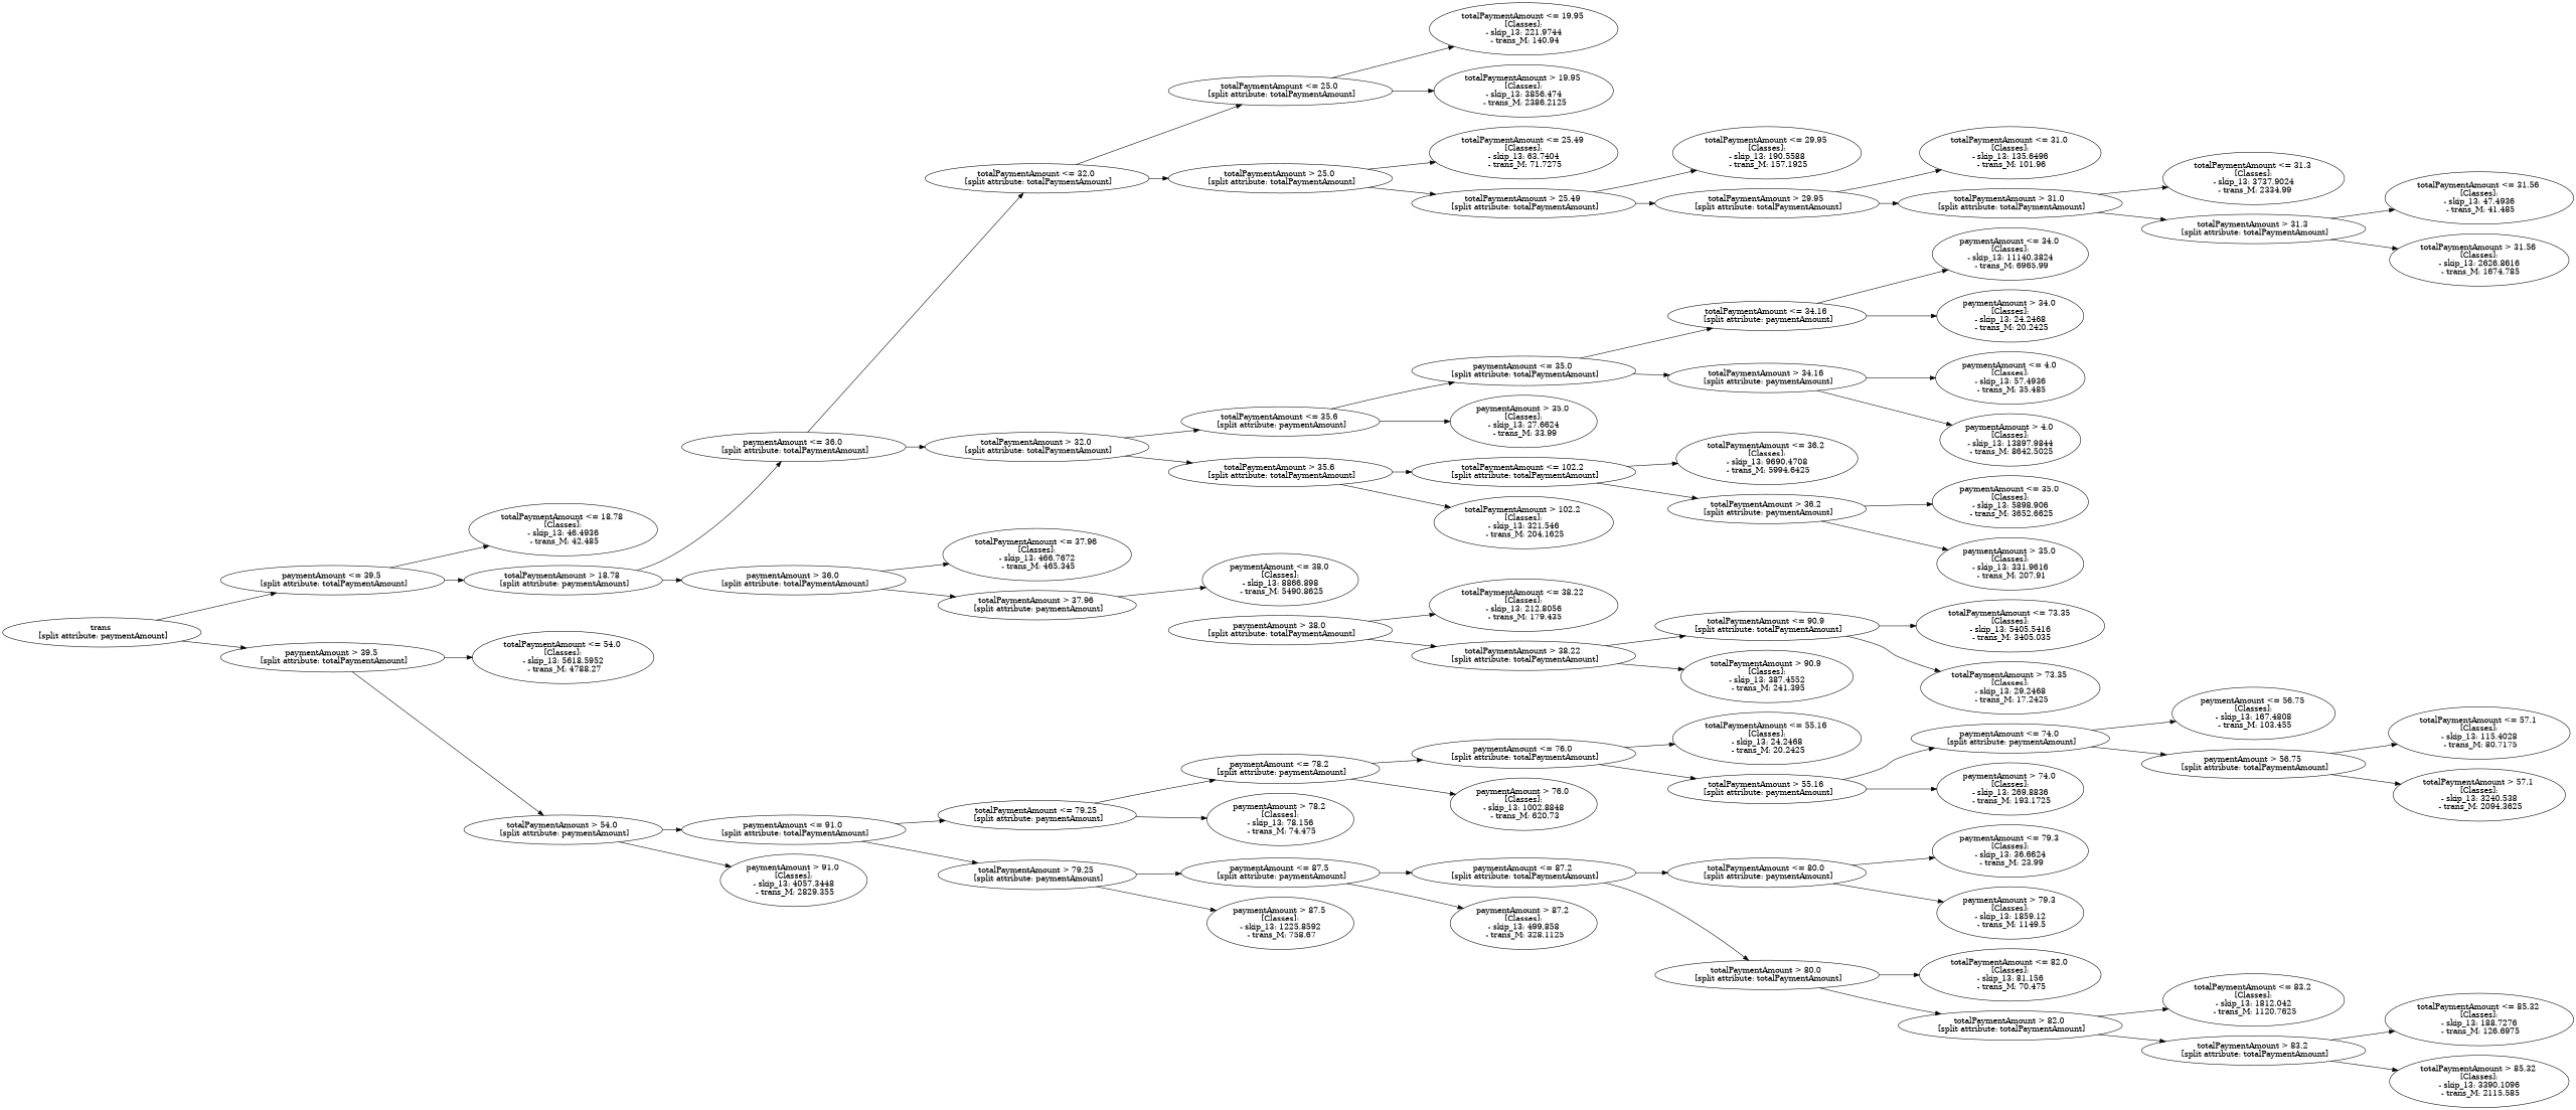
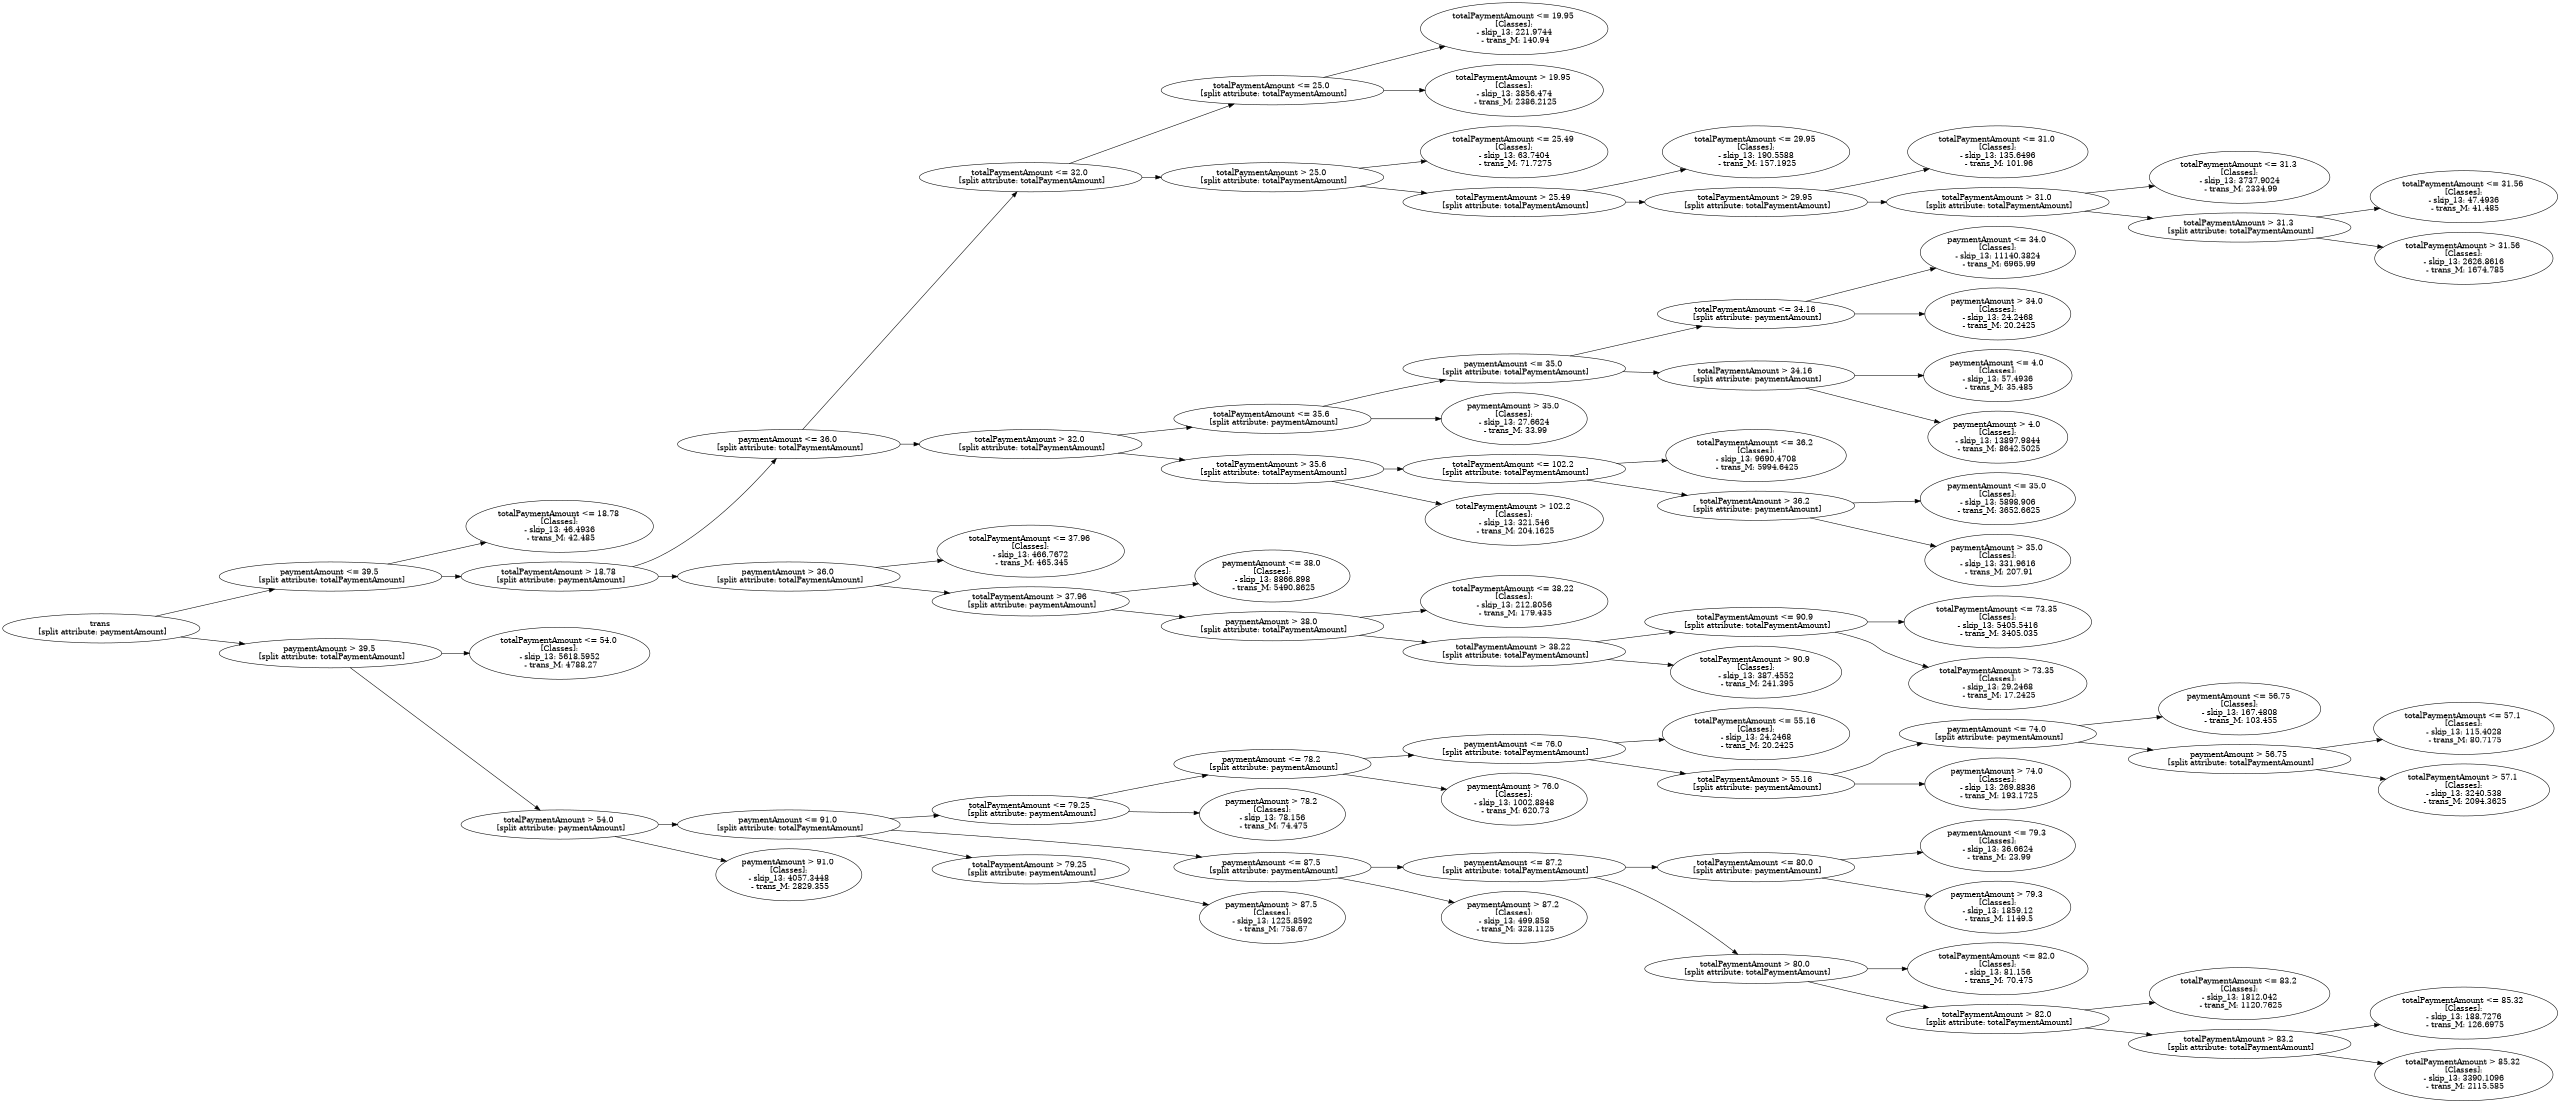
  digraph {
    rankdir=LR
    n1 [label="trans \n [split attribute: paymentAmount]"]
    n2 [label="paymentAmount <= 39.5 \n [split attribute: totalPaymentAmount]"]
    n3 [label="paymentAmount > 39.5 \n [split attribute: totalPaymentAmount]"]
    n4 [label="totalPaymentAmount <= 18.78 \n [Classes]: \n - skip_13: 46.4936 \n - trans_M: 42.485"]
    n5 [label="totalPaymentAmount > 18.78 \n [split attribute: paymentAmount]"]
    n6 [label="totalPaymentAmount <= 54.0 \n [Classes]: \n - skip_13: 5618.5952 \n - trans_M: 4788.27"]
    n7 [label="totalPaymentAmount > 54.0 \n [split attribute: paymentAmount]"]
    n8 [label="paymentAmount <= 36.0 \n [split attribute: totalPaymentAmount]"]
    n9 [label="paymentAmount > 36.0 \n [split attribute: totalPaymentAmount]"]
    n10 [label="totalPaymentAmount <= 32.0 \n [split attribute: totalPaymentAmount]"]
    n11 [label="totalPaymentAmount > 32.0 \n [split attribute: totalPaymentAmount]"]
    n12 [label="totalPaymentAmount <= 37.96 \n [Classes]: \n - skip_13: 466.7672 \n - trans_M: 465.345"]
    n13 [label="totalPaymentAmount > 37.96 \n [split attribute: paymentAmount]"]
    n14 [label="totalPaymentAmount <= 25.0 \n [split attribute: totalPaymentAmount]"]
    n15 [label="totalPaymentAmount > 25.0 \n [split attribute: totalPaymentAmount]"]
    n16 [label="totalPaymentAmount <= 35.6 \n [split attribute: paymentAmount]"]
    n17 [label="totalPaymentAmount > 35.6 \n [split attribute: totalPaymentAmount]"]
    n18 [label="totalPaymentAmount <= 19.95 \n [Classes]: \n - skip_13: 221.9744 \n - trans_M: 140.94"]
    n19 [label="totalPaymentAmount > 19.95 \n [Classes]: \n - skip_13: 3856.474 \n - trans_M: 2386.2125"]
    n20 [label="totalPaymentAmount <= 25.49 \n [Classes]: \n - skip_13: 63.7404 \n - trans_M: 71.7275"]
    n21 [label="totalPaymentAmount > 25.49 \n [split attribute: totalPaymentAmount]"]
    n22 [label="totalPaymentAmount <= 29.95 \n [Classes]: \n - skip_13: 190.5588 \n - trans_M: 157.1925"]
    n23 [label="totalPaymentAmount > 29.95 \n [split attribute: totalPaymentAmount]"]
    n24 [label="totalPaymentAmount <= 31.0 \n [Classes]: \n - skip_13: 135.6496 \n - trans_M: 101.96"]
    n25 [label="totalPaymentAmount > 31.0 \n [split attribute: totalPaymentAmount]"]
    n26 [label="totalPaymentAmount <= 31.3 \n [Classes]: \n - skip_13: 3737.9024 \n - trans_M: 2334.99"]
    n27 [label="totalPaymentAmount > 31.3 \n [split attribute: totalPaymentAmount]"]
    n28 [label="totalPaymentAmount <= 31.56 \n [Classes]: \n - skip_13: 47.4936 \n - trans_M: 41.485"]
    n29 [label="totalPaymentAmount > 31.56 \n [Classes]: \n - skip_13: 2626.8616 \n - trans_M: 1674.785"]
    n30 [label="paymentAmount <= 35.0 \n [split attribute: totalPaymentAmount]"]
    n31 [label="paymentAmount > 35.0 \n [Classes]: \n - skip_13: 27.6624 \n - trans_M: 33.99"]
    n32 [label="totalPaymentAmount <= 102.2 \n [split attribute: totalPaymentAmount]"]
    n33 [label="totalPaymentAmount > 102.2 \n [Classes]: \n - skip_13: 321.546 \n - trans_M: 204.1625"]
    n34 [label="totalPaymentAmount <= 34.16 \n [split attribute: paymentAmount]"]
    n35 [label="totalPaymentAmount > 34.16 \n [split attribute: paymentAmount]"]
    n36 [label="paymentAmount <= 34.0 \n [Classes]: \n - skip_13: 11140.3824 \n - trans_M: 6965.99"]
    n37 [label="paymentAmount > 34.0 \n [Classes]: \n - skip_13: 24.2468 \n - trans_M: 20.2425"]
    n38 [label="paymentAmount <= 4.0 \n [Classes]: \n - skip_13: 57.4936 \n - trans_M: 35.485"]
    n39 [label="paymentAmount > 4.0 \n [Classes]: \n - skip_13: 13897.9844 \n - trans_M: 8642.5025"]
    n40 [label="totalPaymentAmount <= 36.2 \n [Classes]: \n - skip_13: 9690.4708 \n - trans_M: 5994.6425"]
    n41 [label="totalPaymentAmount > 36.2 \n [split attribute: paymentAmount]"]
    n42 [label="paymentAmount <= 35.0 \n [Classes]: \n - skip_13: 5898.906 \n - trans_M: 3652.6625"]
    n43 [label="paymentAmount > 35.0 \n [Classes]: \n - skip_13: 331.9616 \n - trans_M: 207.91"]
    n44 [label="paymentAmount <= 38.0 \n [Classes]: \n - skip_13: 8866.898 \n - trans_M: 5490.8625"]
    n45 [label="paymentAmount > 38.0 \n [split attribute: totalPaymentAmount]"]
    n46 [label="totalPaymentAmount <= 38.22 \n [Classes]: \n - skip_13: 212.8056 \n - trans_M: 179.435"]
    n47 [label="totalPaymentAmount > 38.22 \n [split attribute: totalPaymentAmount]"]
    n48 [label="totalPaymentAmount <= 90.9 \n [split attribute: totalPaymentAmount]"]
    n49 [label="totalPaymentAmount > 90.9 \n [Classes]: \n - skip_13: 387.4552 \n - trans_M: 241.395"]
    n50 [label="totalPaymentAmount <= 73.35 \n [Classes]: \n - skip_13: 5405.5416 \n - trans_M: 3405.035"]
    n51 [label="totalPaymentAmount > 73.35 \n [Classes]: \n - skip_13: 29.2468 \n - trans_M: 17.2425"]
    n52 [label="paymentAmount <= 91.0 \n [split attribute: totalPaymentAmount]"]
    n53 [label="paymentAmount > 91.0 \n [Classes]: \n - skip_13: 4057.3448 \n - trans_M: 2829.355"]
    n54 [label="totalPaymentAmount <= 79.25 \n [split attribute: paymentAmount]"]
    n55 [label="totalPaymentAmount > 79.25 \n [split attribute: paymentAmount]"]
    n56 [label="paymentAmount <= 78.2 \n [split attribute: paymentAmount]"]
    n57 [label="paymentAmount > 78.2 \n [Classes]: \n - skip_13: 78.156 \n - trans_M: 74.475"]
    n58 [label="paymentAmount <= 87.5 \n [split attribute: paymentAmount]"]
    n59 [label="paymentAmount > 87.5 \n [Classes]: \n - skip_13: 1225.8592 \n - trans_M: 758.67"]
    n60 [label="paymentAmount <= 76.0 \n [split attribute: totalPaymentAmount]"]
    n61 [label="paymentAmount > 76.0 \n [Classes]: \n - skip_13: 1002.8848 \n - trans_M: 620.73"]
    n62 [label="totalPaymentAmount <= 55.16 \n [Classes]: \n - skip_13: 24.2468 \n - trans_M: 20.2425"]
    n63 [label="totalPaymentAmount > 55.16 \n [split attribute: paymentAmount]"]
    n64 [label="paymentAmount <= 74.0 \n [split attribute: paymentAmount]"]
    n65 [label="paymentAmount > 74.0 \n [Classes]: \n - skip_13: 269.8836 \n - trans_M: 193.1725"]
    n66 [label="paymentAmount <= 56.75 \n [Classes]: \n - skip_13: 167.4808 \n - trans_M: 103.455"]
    n67 [label="paymentAmount > 56.75 \n [split attribute: totalPaymentAmount]"]
    n68 [label="totalPaymentAmount <= 57.1 \n [Classes]: \n - skip_13: 115.4028 \n - trans_M: 80.7175"]
    n69 [label="totalPaymentAmount > 57.1 \n [Classes]: \n - skip_13: 3240.538 \n - trans_M: 2094.3625"]
    n70 [label="paymentAmount <= 87.2 \n [split attribute: totalPaymentAmount]"]
    n71 [label="paymentAmount > 87.2 \n [Classes]: \n - skip_13: 499.858 \n - trans_M: 328.1125"]
    n72 [label="totalPaymentAmount <= 80.0 \n [split attribute: paymentAmount]"]
    n73 [label="totalPaymentAmount > 80.0 \n [split attribute: totalPaymentAmount]"]
    n74 [label="paymentAmount <= 79.3 \n [Classes]: \n - skip_13: 36.6624 \n - trans_M: 23.99"]
    n75 [label="paymentAmount > 79.3 \n [Classes]: \n - skip_13: 1859.12 \n - trans_M: 1149.5"]
    n76 [label="totalPaymentAmount <= 82.0 \n [Classes]: \n - skip_13: 81.156 \n - trans_M: 70.475"]
    n77 [label="totalPaymentAmount > 82.0 \n [split attribute: totalPaymentAmount]"]
    n78 [label="totalPaymentAmount <= 83.2 \n [Classes]: \n - skip_13: 1812.042 \n - trans_M: 1120.7625"]
    n79 [label="totalPaymentAmount > 83.2 \n [split attribute: totalPaymentAmount]"]
    n80 [label="totalPaymentAmount <= 85.32 \n [Classes]: \n - skip_13: 188.7276 \n - trans_M: 126.6975"]
    n81 [label="totalPaymentAmount > 85.32 \n [Classes]: \n - skip_13: 3390.1096 \n - trans_M: 2115.585"]
    n1 -> n2
    n1 -> n3
    n2 -> n4
    n2 -> n5
    n3 -> n6
    n3 -> n7
    n5 -> n8
    n5 -> n9
    n7 -> n52
    n7 -> n53
    n8 -> n10
    n8 -> n11
    n9 -> n12
    n9 -> n13
    n10 -> n14
    n10 -> n15
    n11 -> n16
    n11 -> n17
    n13 -> n44
+   n13 -> n45
    n14 -> n18
    n14 -> n19
    n15 -> n20
    n15 -> n21
    n16 -> n30
    n16 -> n31
    n17 -> n32
    n17 -> n33
    n21 -> n22
    n21 -> n23
    n23 -> n24
    n23 -> n25
    n25 -> n26
    n25 -> n27
    n27 -> n28
    n27 -> n29
    n30 -> n34
    n30 -> n35
    n32 -> n40
    n32 -> n41
    n34 -> n36
    n34 -> n37
    n35 -> n38
    n35 -> n39
    n41 -> n42
    n41 -> n43
    n45 -> n46
    n45 -> n47
    n47 -> n48
    n47 -> n49
    n48 -> n50
    n48 -> n51
    n52 -> n54
    n52 -> n55
    n54 -> n56
    n54 -> n57
-   n55 -> n58
+   n52 -> n58
    n55 -> n59
    n56 -> n60
    n56 -> n61
    n58 -> n70
    n58 -> n71
    n60 -> n62
    n60 -> n63
    n63 -> n64
    n63 -> n65
    n64 -> n66
    n64 -> n67
    n67 -> n68
    n67 -> n69
    n70 -> n72
    n70 -> n73
    n72 -> n74
    n72 -> n75
    n73 -> n76
    n73 -> n77
    n77 -> n78
    n77 -> n79
    n79 -> n80
    n79 -> n81
  }
